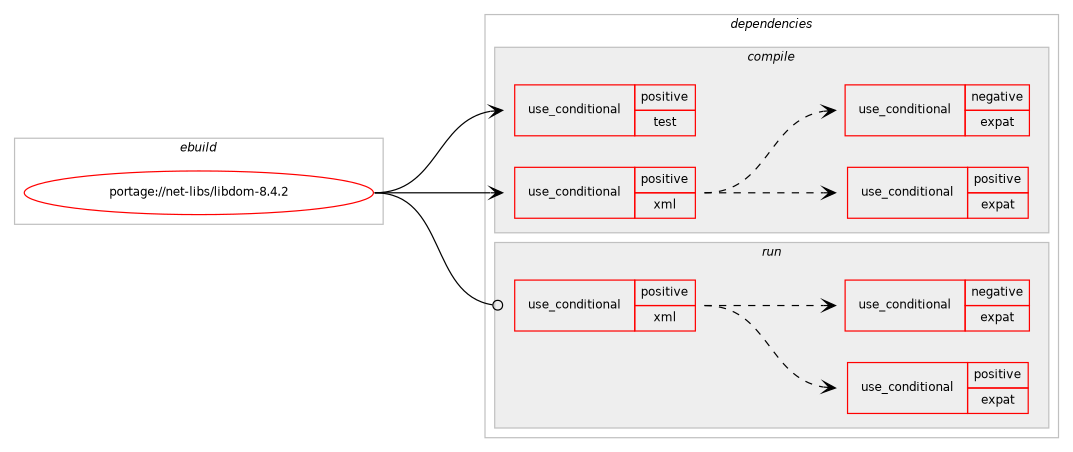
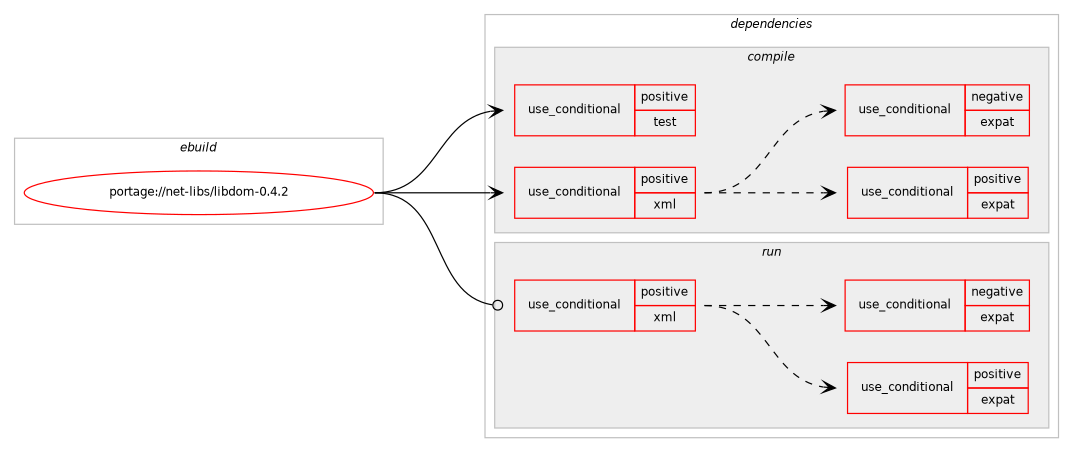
  digraph {
    compound=true
    concentrate=true
    fontname=Helvetica
    fontsize=10
    newrank=true
    rankdir=LR
    ranksep=1.5
    node [color=red fontname=Helvetica fontsize=10 shape=none]
    edge [arrowhead=vee headport=w style=dashed tailport=e weight=20]
-   n1 [label="portage://net-libs/libdom-8.4.2" width=4 shape=""]
+   n1 [label="portage://net-libs/libdom-0.4.2" width=4 shape=""]
    n2 [label=<<TABLE BORDER="0" CELLBORDER="1" CELLSPACING="0" CELLPADDING="4"><TR><TD ROWSPAN="3" CELLPADDING="10">use_conditional</TD></TR><TR><TD>positive</TD></TR><TR><TD>test</TD></TR></TABLE>>]
    n3 [label=<<TABLE BORDER="0" CELLBORDER="1" CELLSPACING="0" CELLPADDING="4"><TR><TD ROWSPAN="3" CELLPADDING="10">use_conditional</TD></TR><TR><TD>positive</TD></TR><TR><TD>expat</TD></TR></TABLE>>]
    n4 [label=<<TABLE BORDER="0" CELLBORDER="1" CELLSPACING="0" CELLPADDING="4"><TR><TD ROWSPAN="3" CELLPADDING="10">use_conditional</TD></TR><TR><TD>negative</TD></TR><TR><TD>expat</TD></TR></TABLE>>]
    n5 [label=<<TABLE BORDER="0" CELLBORDER="1" CELLSPACING="0" CELLPADDING="4"><TR><TD ROWSPAN="3" CELLPADDING="10">use_conditional</TD></TR><TR><TD>positive</TD></TR><TR><TD>xml</TD></TR></TABLE>>]
    n6 [label=<<TABLE BORDER="0" CELLBORDER="1" CELLSPACING="0" CELLPADDING="4"><TR><TD ROWSPAN="3" CELLPADDING="10">use_conditional</TD></TR><TR><TD>positive</TD></TR><TR><TD>expat</TD></TR></TABLE>>]
    n7 [label=<<TABLE BORDER="0" CELLBORDER="1" CELLSPACING="0" CELLPADDING="4"><TR><TD ROWSPAN="3" CELLPADDING="10">use_conditional</TD></TR><TR><TD>negative</TD></TR><TR><TD>expat</TD></TR></TABLE>>]
    n8 [label=<<TABLE BORDER="0" CELLBORDER="1" CELLSPACING="0" CELLPADDING="4"><TR><TD ROWSPAN="3" CELLPADDING="10">use_conditional</TD></TR><TR><TD>positive</TD></TR><TR><TD>xml</TD></TR></TABLE>>]
    subgraph cluster_1 {
      color=gray
      label=<<i>ebuild</i>>
      rank=same
      n1
    }
    subgraph cluster_2 {
      color=gray
      label=<<i>dependencies</i>>
      subgraph cluster_3 {
        color=gray
        fillcolor="#eeeeee"
        label=<<i>compile</i>>
        style=filled
        subgraph sub_4 {
          color=gray
          fillcolor="#eeeeee"
          label=<<i>compile</i>>
          style=filled
          n2
        }
        subgraph sub_5 {
          color=gray
          fillcolor="#eeeeee"
          label=<<i>compile</i>>
          style=filled
          n5
          subgraph sub_6 {
            color=gray
            fillcolor="#eeeeee"
            label=<<i>compile</i>>
            style=filled
            n3
          }
          subgraph sub_7 {
            color=gray
            fillcolor="#eeeeee"
            label=<<i>compile</i>>
            style=filled
            n4
          }
        }
      }
      subgraph cluster_8 {
        color=gray
        fillcolor="#eeeeee"
        label=<<i>compile and run</i>>
        style=filled
      }
      subgraph cluster_9 {
        color=gray
        fillcolor="#eeeeee"
        label=<<i>run</i>>
        style=filled
        subgraph sub_10 {
          color=gray
          fillcolor="#eeeeee"
          label=<<i>run</i>>
          style=filled
          n8
          subgraph sub_11 {
            color=gray
            fillcolor="#eeeeee"
            label=<<i>run</i>>
            style=filled
            n6
          }
          subgraph sub_12 {
            color=gray
            fillcolor="#eeeeee"
            label=<<i>run</i>>
            style=filled
            n7
          }
        }
      }
    }
    subgraph cluster_13 {
      color=gray
      label=<<i>candidates</i>>
      rank=same
    }
    n1 -> n2 [style=solid]
    n1 -> n5 [style=solid]
    n1 -> n8 [arrowhead=odot style=solid]
    n5 -> n3
    n5 -> n4
    n8 -> n6
    n8 -> n7
  }
